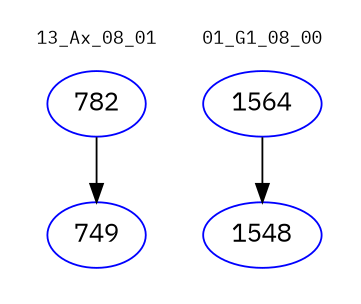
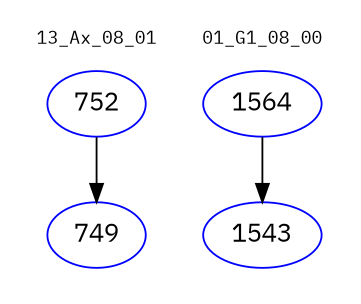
  digraph {
    fontname="IBM Plex Mono"
    node [color=blue fontname="IBM Plex Mono"]
    edge [color=black fontname="IBM Plex Mono"]
-   n1 [label=782]
+   n1 [label=752]
    n2 [label=749]
    n3 [label=1564]
-   n4 [label=1548]
+   n4 [label=1543]
    subgraph cluster_1 {
      color=white
      fontsize=10
      label="13_Ax_08_01"
      n1
      n2
    }
    subgraph cluster_2 {
      color=white
      fontsize=10
      label="01_G1_08_00"
      n3
      n4
    }
    n1 -> n2
    n3 -> n4
  }
